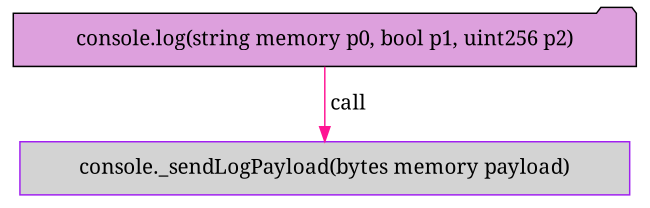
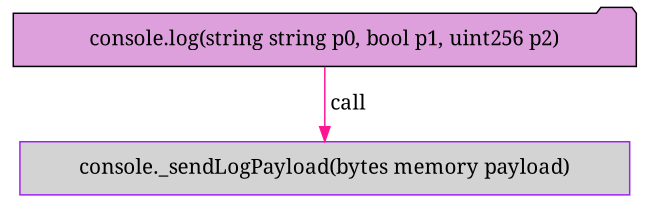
  digraph {
    fontname="Noto Serif"
    node [style=filled fontname="Noto Serif"]
-   "console.log(string memory p0, bool p1, uint256 p2)" [height=0.5 width=5.8572 fillcolor=plum color=black shape=folder]
+   "console.log(string memory p0, bool p1, uint256 p2)" [height=0.5 width=5.8572 fillcolor=plum color=black shape=folder label="console.log(string string p0, bool p1, uint256 p2)"]
    "console._sendLogPayload(bytes memory payload)" [height=0.5 width=5.7372 fillcolor=lightgrey color=purple shape=box]
    "console.log(string memory p0, bool p1, uint256 p2)" -> "console._sendLogPayload(bytes memory payload)" [label=" call" color=deeppink fontname="Noto Serif"]
  }
